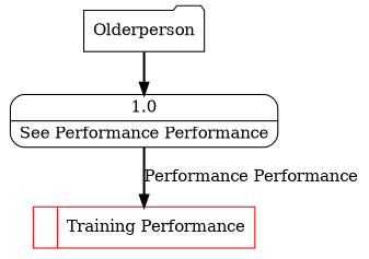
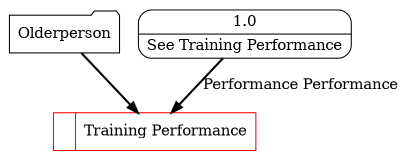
  digraph {
    edge [style=bold]
    n1 [color=red label="<f0>  |<f1> Training Performance " shape=record]
    n2 [label=Olderperson shape=folder]
-   n3 [label="{<f0> 1.0|<f1> See Performance Performance }" shape=Mrecord]
-   n2 -> n3
+   n3 [label="{<f0> 1.0|<f1> See Training Performance }" shape=Mrecord]
+   n2 -> n1
    n3 -> n1 [label="Performance Performance"]
  }
